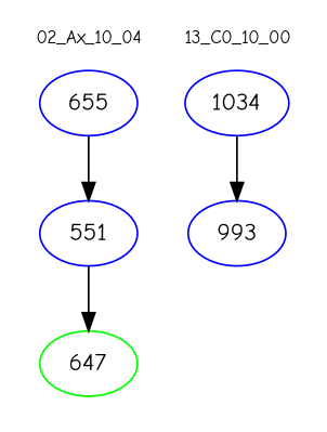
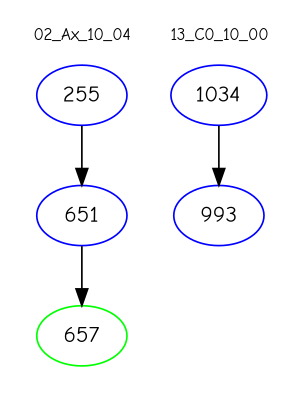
  digraph {
    fontname="Comic Neue"
    node [color=blue fontname="Comic Neue"]
    edge [color=black fontname="Comic Neue"]
-   n1 [label=551]
-   n2 [label=655]
-   n3 [color=green label=647]
+   n1 [label=651]
+   n2 [label=255]
+   n3 [color=green label=657]
    n4 [label=1034]
    n5 [label=993]
    subgraph cluster_1 {
      color=white
      fontsize=10
      label="02_Ax_10_04"
      n1
      n2
      n3
    }
    subgraph cluster_2 {
      color=white
      fontsize=10
      label="13_C0_10_00"
      n4
      n5
    }
    n1 -> n3
    n2 -> n1
    n4 -> n5
  }
